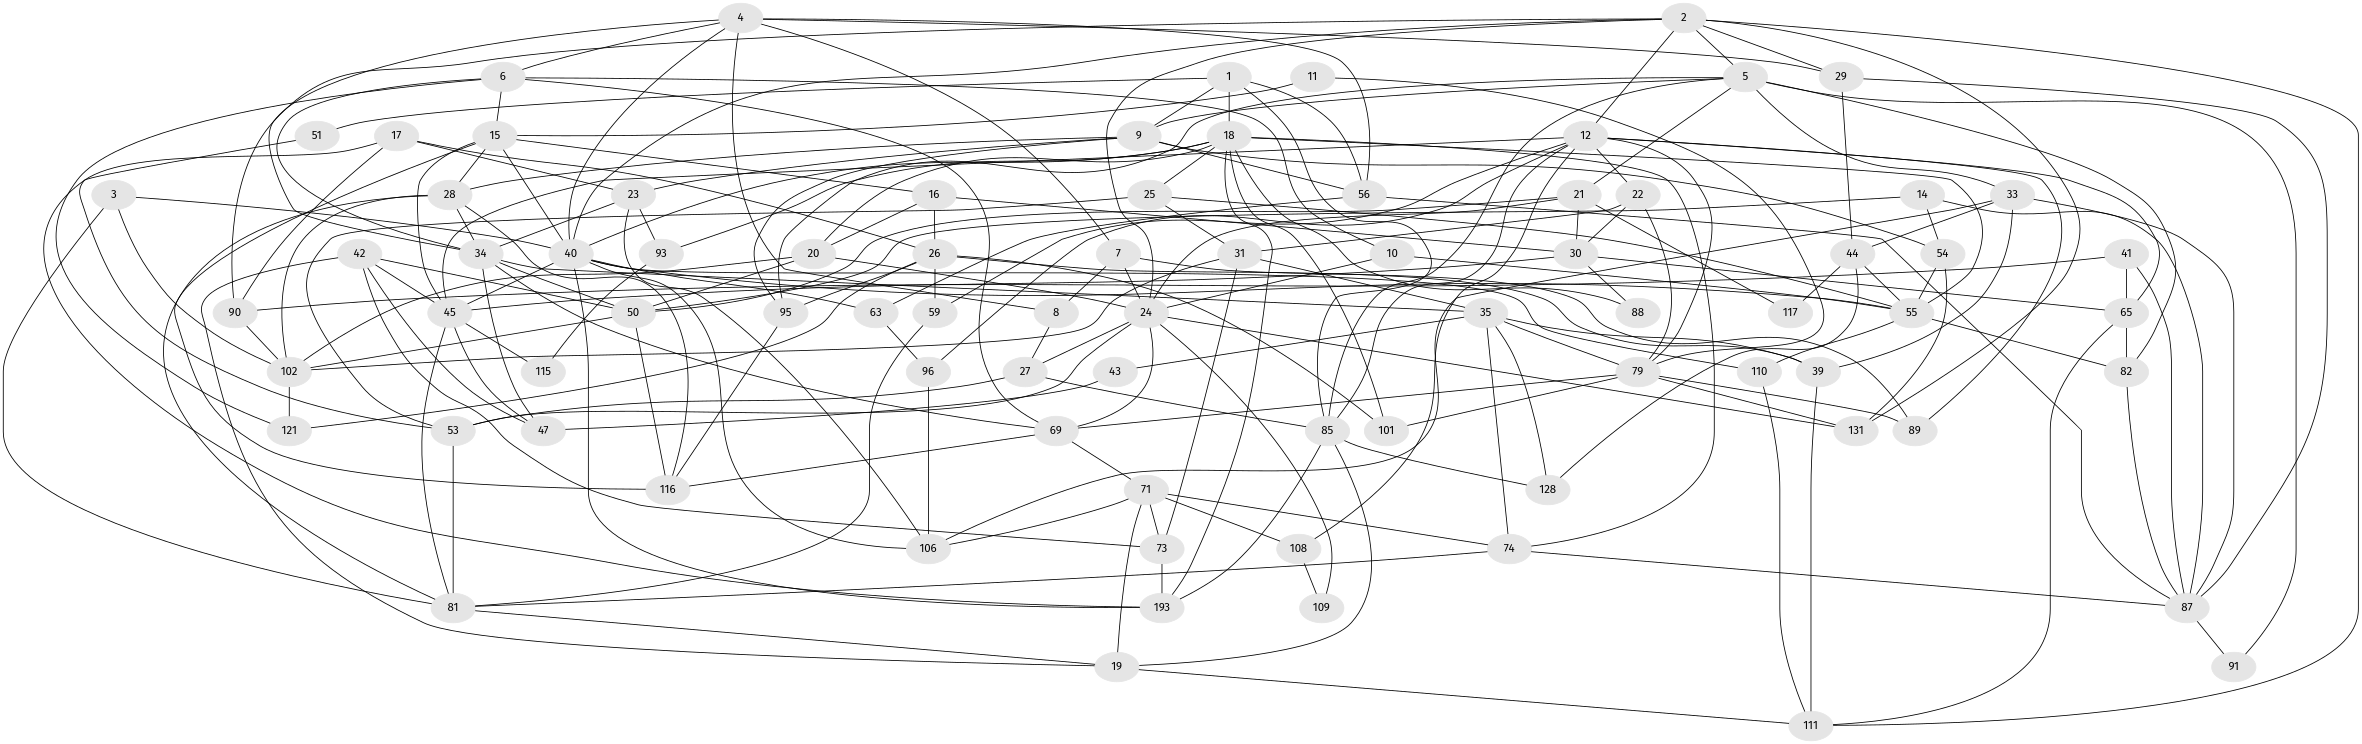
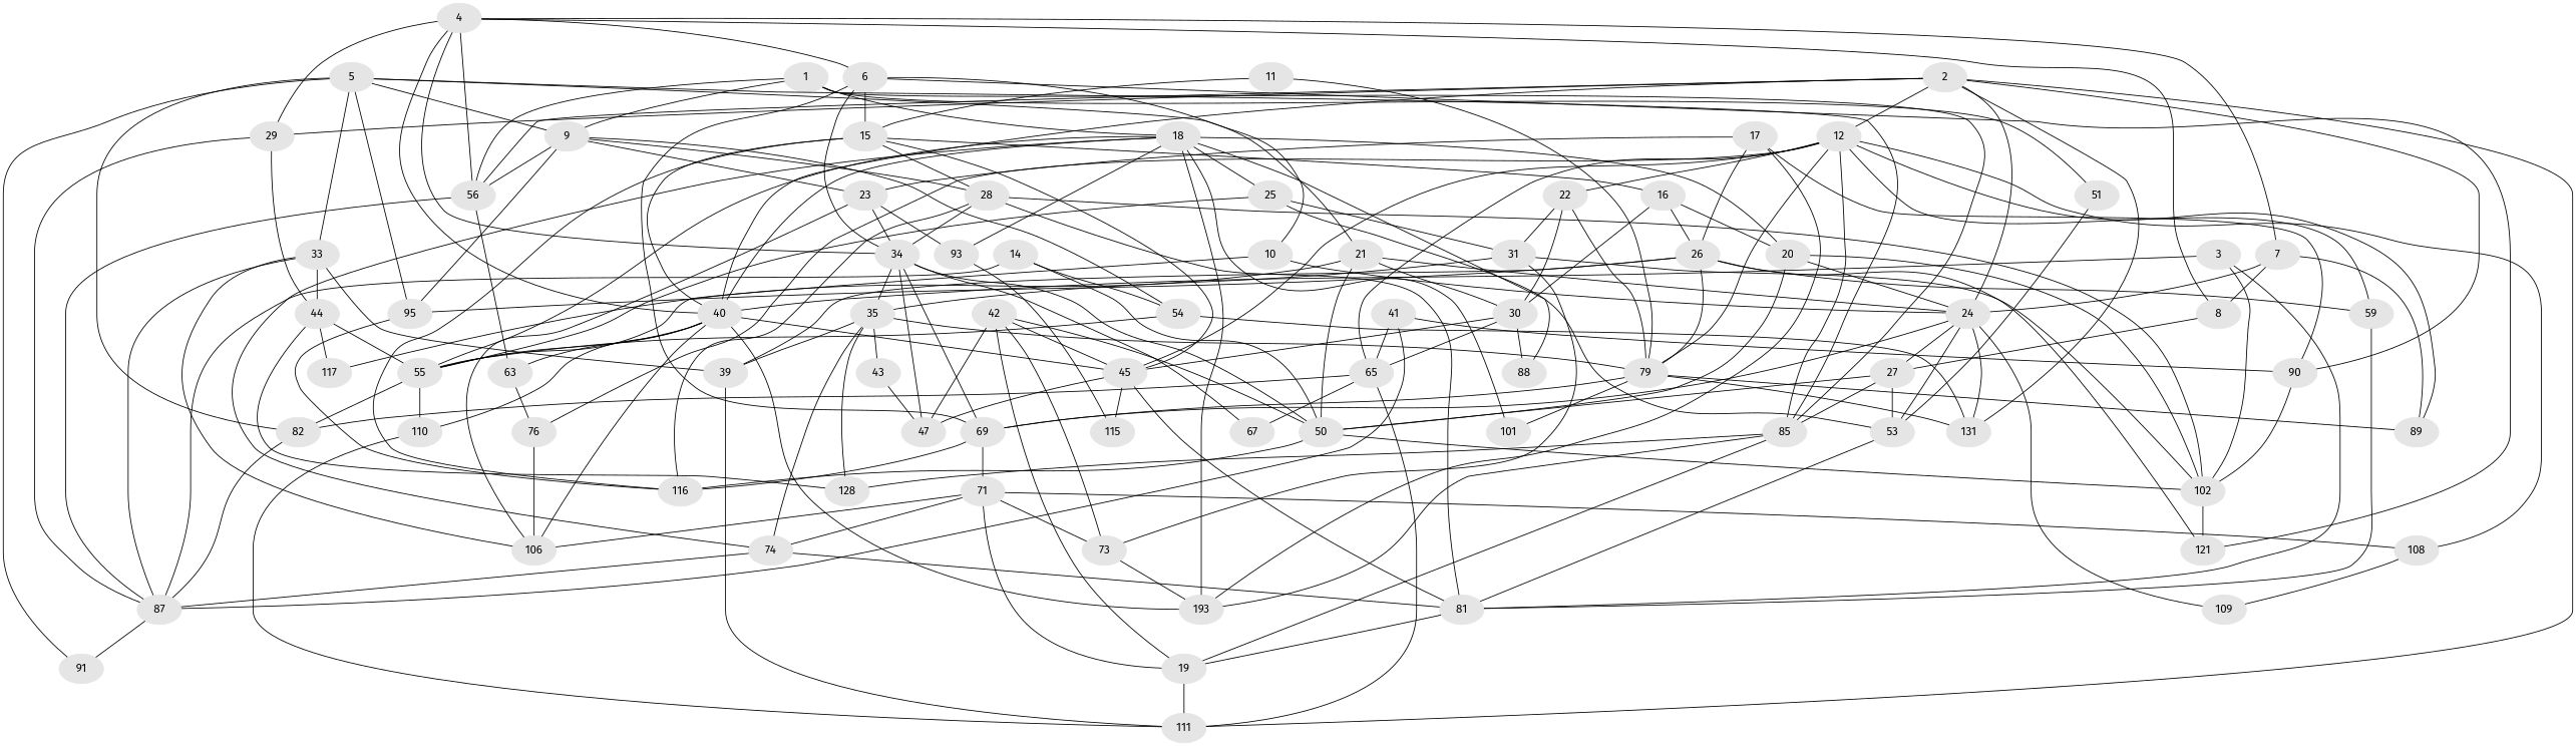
  graph {
    fontname="Fira Sans"
    node [color=gray90 fontname="Fira Sans" style=filled]
    edge [fontname="Fira Sans"]
    1 [super="+52"]
    9 [super="+96"]
    18 [super="+68"]
    51
    56 [super="+64"]
    85 [super="+100"]
    95 [super="+114"]
    23 [super="+87"]
    28 [super="+78"]
    54 [super="+130"]
    40 [super="+66"]
    55 [super="+119"]
    20 [super="+86"]
    n14 [label=193]
    25
    74
    88
    93
    101
    53
    n21 [label=87 super="+123"]
    63
    128
    n24 [label=19 super="+126"]
    2 [super="+124"]
    12 [super="+57"]
    24 [super="+77"]
    29 [super="+48"]
    90
    111
    131
    89
    n33 [label=79 super="+80"]
    22
    45 [super="+79"]
    59
    65
-   76 [label=96]
+   76
    108
    14 [super="+19"]
    50 [super="+103"]
    69 [super="+72"]
    27 [super="+92"]
    109
    44 [super="+129"]
    106
    110
    102 [super="+118"]
    3
    81 [super="+107"]
    121
    4 [super="+38"]
    6 [super="+32"]
    7 [super="+60"]
    8
    34 [super="+62"]
    10 [super="+104"]
    15 [super="+46"]
    35 [super="+36"]
    47 [super="+61"]
+   67
    5 [super="+112"]
    21
    33 [super="+125"]
    82
    91
    30 [super="+37"]
    117
    39
    116 [super="+127"]
    16 [super="+98"]
    71 [super="+94"]
    11 [super="+120"]
    31 [super="+75"]
    115
    73
    26 [super="+122"]
    17 [super="+105"]
    41 [super="+58"]
    43
    42 [super="+70"]
    1 -- 9
    1 -- 18
    1 -- 51
    1 -- 56
    1 -- 85
    9 -- 56
    9 -- 95
    9 -- 23
    9 -- 28
    9 -- 54
    18 -- 40
    18 -- 55
    18 -- 20
    18 -- n14
    18 -- 25
    18 -- 74
    18 -- 88
    18 -- 93
    18 -- 101
    51 -- 53
    56 -- n21
    56 -- 63
    85 -- n14
    85 -- 128
    85 -- n24
    95 -- 116
    23 -- 93
    23 -- 106
    23 -- 34
    28 -- 102
    28 -- 81
    28 -- 34
    28 -- 116
    54 -- 55
    54 -- 131
    40 -- 55
    40 -- n14
    40 -- 63
    40 -- 45
    40 -- 106
    40 -- 110
    55 -- 110
    55 -- 82
    20 -- 24
    20 -- 50
    20 -- 102
    25 -- 55
    25 -- 53
    25 -- 31
    74 -- n21
    74 -- 81
    93 -- 115
    53 -- 81
    n21 -- 91
    63 -- 76
    n24 -- 111
-   2 -- 5
+   2 -- 56
    2 -- 40
    2 -- 12
    2 -- 24
    2 -- 29
    2 -- 90
    2 -- 111
    2 -- 131
    12 -- 85
    12 -- 89
    12 -- n33
    12 -- 22
    12 -- 45
    12 -- 59
    12 -- 65
    12 -- 76
    12 -- 108
    24 -- 53
    24 -- 131
    24 -- 69
    24 -- 27
    24 -- 109
    29 -- n21
    29 -- 44
    90 -- 102
    n33 -- 101
    n33 -- 131
    n33 -- 89
    n33 -- 69
    22 -- n33
    22 -- 30
    22 -- 31
    45 -- 81
    45 -- 47
    45 -- 115
    59 -- 81
    65 -- 111
+   65 -- 67
    65 -- 82
    76 -- 106
    108 -- 109
    14 -- 54
    14 -- n21
    14 -- 50
    50 -- 102
    50 -- 116
    69 -- 116
    69 -- 71
    27 -- 85
    27 -- 53
+   27 -- 50
    44 -- 55
    44 -- 128
    44 -- 117
    110 -- 111
    102 -- 121
    3 -- 40
    3 -- 102
    3 -- 81
    81 -- n24
    4 -- 56
    4 -- 40
    4 -- 29
    4 -- 6
    4 -- 7
    4 -- 8
    4 -- 34
    6 -- 69
    6 -- 121
    6 -- 34
    6 -- 10
    6 -- 15
    7 -- 24
    7 -- 89
    7 -- 8
    8 -- 27
    34 -- 50
    34 -- 69
    34 -- 35
    34 -- 47
+   34 -- 67
    10 -- 55
    10 -- 24
    15 -- 28
    15 -- 40
    15 -- 45
    15 -- 116
    15 -- 16
    35 -- 74
    35 -- 128
    35 -- n33
    35 -- 39
    35 -- 43
    5 -- 9
    5 -- 85
    5 -- 95
    5 -- 21
    5 -- 33
    5 -- 82
    5 -- 91
    21 -- 24
    21 -- 50
    21 -- 30
    21 -- 117
    33 -- n21
    33 -- 44
    33 -- 106
    33 -- 39
    82 -- n21
    30 -- 88
    30 -- 45
    30 -- 65
    39 -- 111
    16 -- 20
    16 -- 30
    16 -- 26
    71 -- 74
    71 -- n24
    71 -- 108
    71 -- 106
    71 -- 73
    11 -- n33
    11 -- 15
    31 -- 102
    31 -- 35 [weight=2]
    31 -- 73
    73 -- n14
    26 -- 95
-   26 -- 101
+   26 -- n33
    26 -- 59
    26 -- 121
    26 -- 39
    17 -- 23
    17 -- n14
    17 -- 90
    17 -- 26
    41 -- n21
    41 -- 90
    41 -- 65
    43 -- 47
    42 -- n24
    42 -- 45
    42 -- 50
    42 -- 47
    42 -- 73
  }
